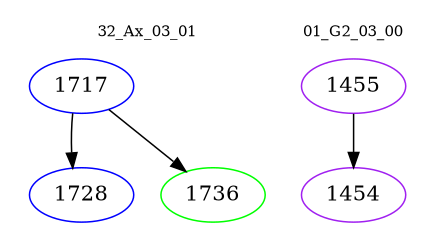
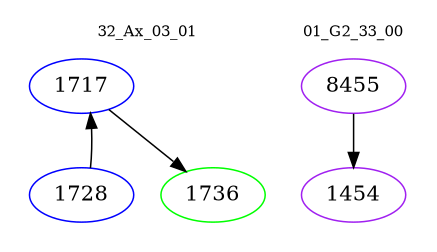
  digraph {
    node [color=blue]
    edge [color=black]
    n1 [label=1717]
    n2 [label=1728]
    n3 [color=green label=1736]
-   n4 [color=purple label=1455]
+   n4 [color=purple label=8455]
    n5 [color=purple label=1454]
    subgraph cluster_1 {
      color=white
      fontsize=10
      label="32_Ax_03_01"
      n1
      n2
      n3
    }
    subgraph cluster_2 {
      color=white
      fontsize=10
-     label="01_G2_03_00"
+     label="01_G2_33_00"
      n4
      n5
    }
-   n1 -> n2
+   n2 -> n1
    n1 -> n3
    n4 -> n5
  }
